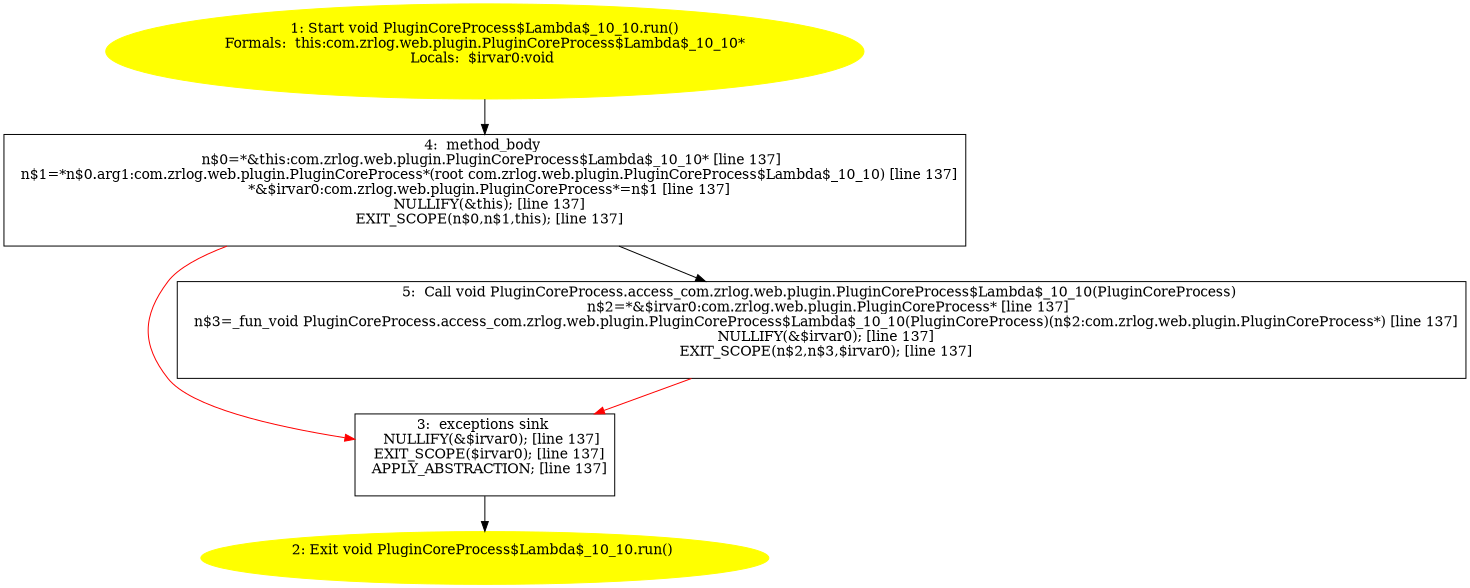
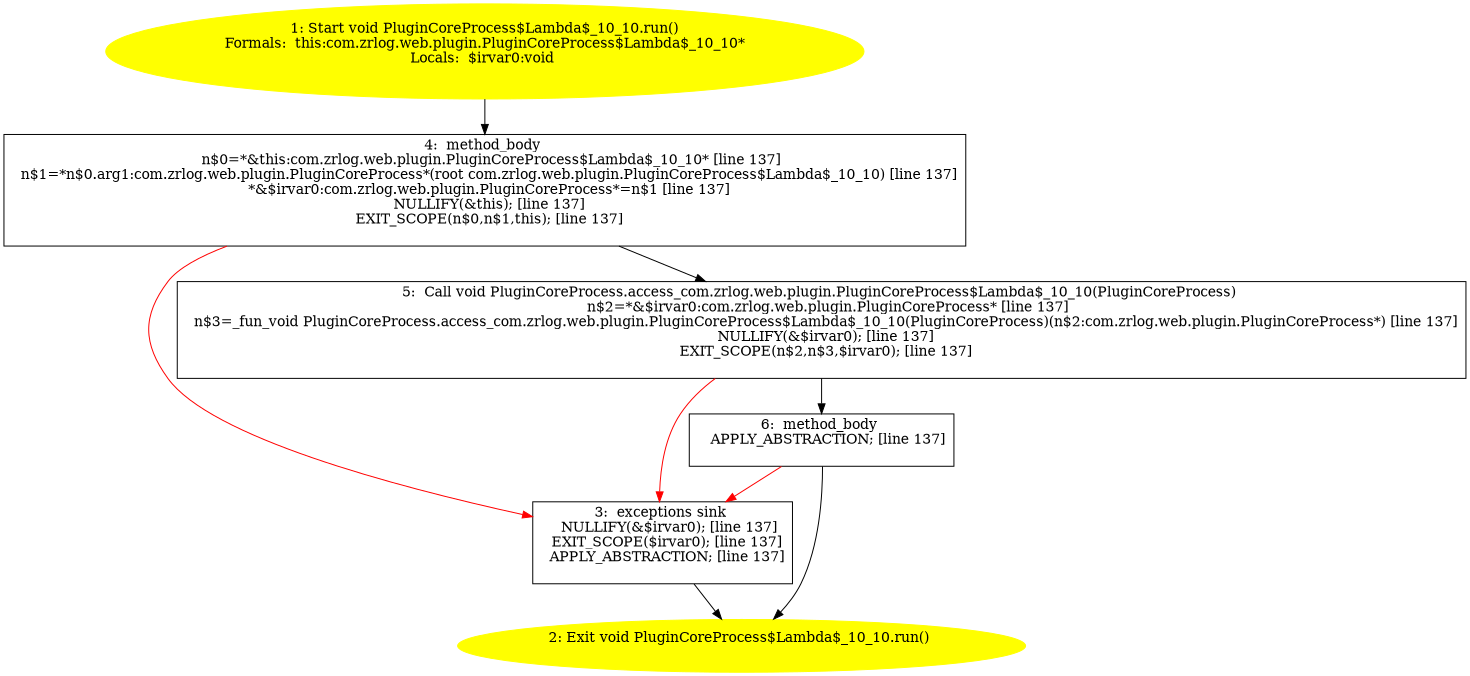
  digraph {
    node [shape=box]
    n1 [color=yellow label="1: Start void PluginCoreProcess$Lambda$_10_10.run()\nFormals:  this:com.zrlog.web.plugin.PluginCoreProcess$Lambda$_10_10*\nLocals:  $irvar0:void \n  " style=filled shape=""]
    n2 [label="4:  method_body \n   n$0=*&this:com.zrlog.web.plugin.PluginCoreProcess$Lambda$_10_10* [line 137]\n  n$1=*n$0.arg1:com.zrlog.web.plugin.PluginCoreProcess*(root com.zrlog.web.plugin.PluginCoreProcess$Lambda$_10_10) [line 137]\n  *&$irvar0:com.zrlog.web.plugin.PluginCoreProcess*=n$1 [line 137]\n  NULLIFY(&this); [line 137]\n  EXIT_SCOPE(n$0,n$1,this); [line 137]\n "]
    n3 [label="3:  exceptions sink \n   NULLIFY(&$irvar0); [line 137]\n  EXIT_SCOPE($irvar0); [line 137]\n  APPLY_ABSTRACTION; [line 137]\n "]
    n4 [label="5:  Call void PluginCoreProcess.access_com.zrlog.web.plugin.PluginCoreProcess$Lambda$_10_10(PluginCoreProcess) \n   n$2=*&$irvar0:com.zrlog.web.plugin.PluginCoreProcess* [line 137]\n  n$3=_fun_void PluginCoreProcess.access_com.zrlog.web.plugin.PluginCoreProcess$Lambda$_10_10(PluginCoreProcess)(n$2:com.zrlog.web.plugin.PluginCoreProcess*) [line 137]\n  NULLIFY(&$irvar0); [line 137]\n  EXIT_SCOPE(n$2,n$3,$irvar0); [line 137]\n "]
    n5 [color=yellow label="2: Exit void PluginCoreProcess$Lambda$_10_10.run() \n  " style=filled shape=""]
+   n6 [label="6:  method_body \n   APPLY_ABSTRACTION; [line 137]\n "]
    n1 -> n2
    n2 -> n3 [color=red]
    n2 -> n4
    n3 -> n5
    n4 -> n3 [color=red]
+   n4 -> n6
+   n6 -> n3 [color=red]
+   n6 -> n5
  }
